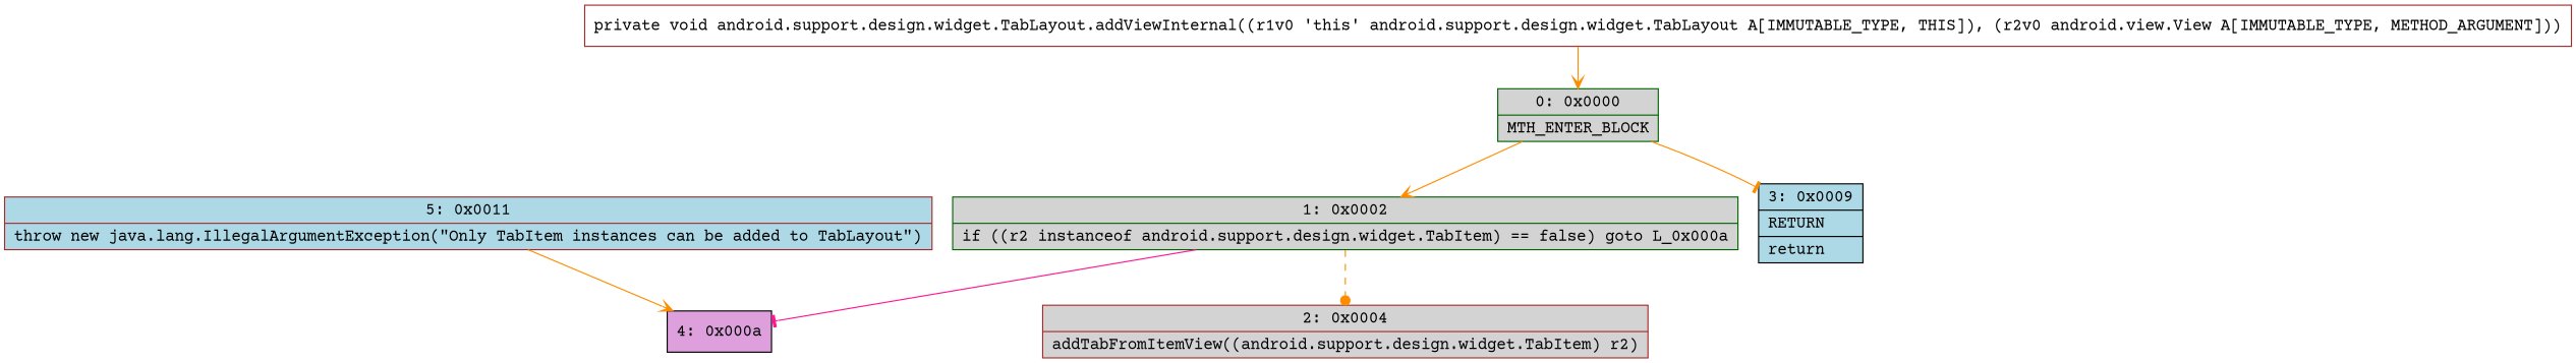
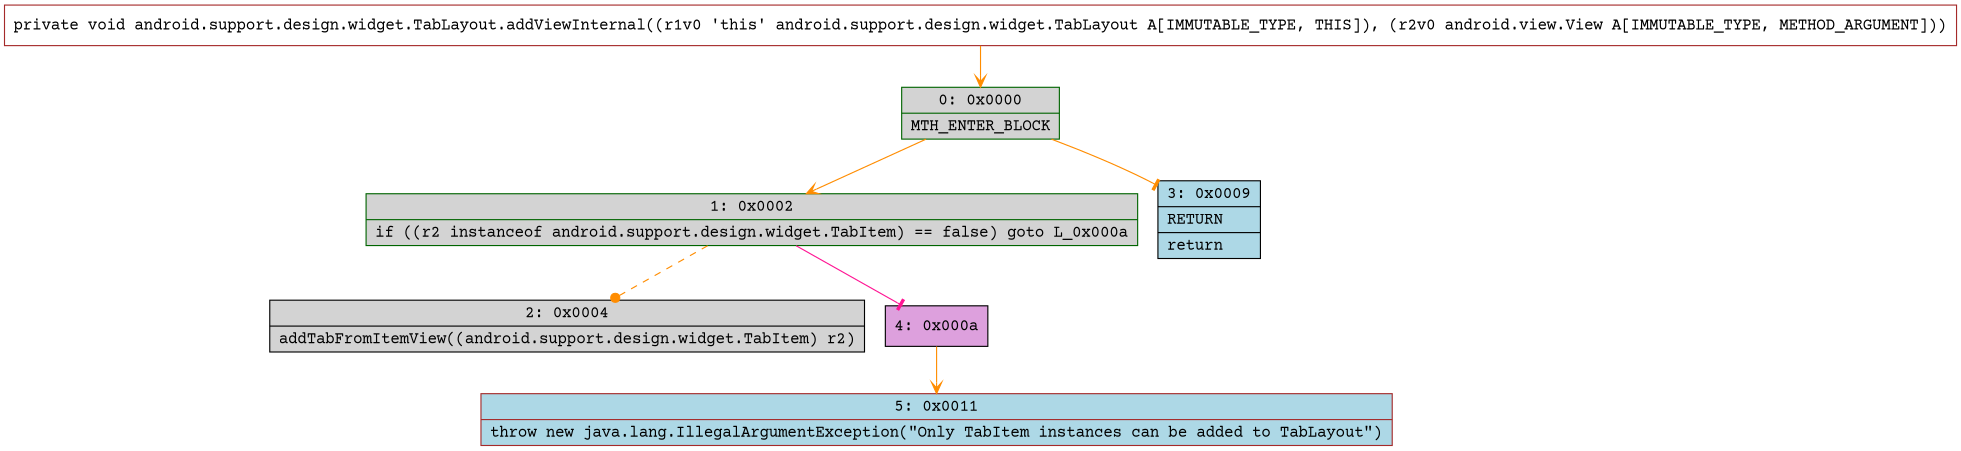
  digraph {
    fontname="Courier Prime"
    node [color=brown fillcolor=lightgrey fontname="Courier Prime" shape=record style=filled]
    edge [arrowhead=vee color=darkorange fontname="Courier Prime"]
    n1 [color=darkgreen label="{0\:\ 0x0000|MTH_ENTER_BLOCK\l}"]
    n2 [color=darkgreen label="{1\:\ 0x0002|if ((r2 instanceof android.support.design.widget.TabItem) == false) goto L_0x000a\l}"]
    n3 [color=black fillcolor=lightblue label="{3\:\ 0x0009|RETURN\l|return\l}"]
-   n4 [label="{2\:\ 0x0004|addTabFromItemView((android.support.design.widget.TabItem) r2)\l}"]
+   n4 [color=black label="{2\:\ 0x0004|addTabFromItemView((android.support.design.widget.TabItem) r2)\l}"]
    n5 [color=black fillcolor=plum label="{4\:\ 0x000a}"]
    n6 [fillcolor=lightblue label="{5\:\ 0x0011|throw new java.lang.IllegalArgumentException(\"Only TabItem instances can be added to TabLayout\")\l}"]
    n7 [fillcolor=white label="{private void android.support.design.widget.TabLayout.addViewInternal((r1v0 'this' android.support.design.widget.TabLayout A[IMMUTABLE_TYPE, THIS]), (r2v0 android.view.View A[IMMUTABLE_TYPE, METHOD_ARGUMENT])) }"]
    n1 -> n2
    n1 -> n3 [arrowhead=tee]
    n2 -> n4 [arrowhead=dot style=dashed]
    n2 -> n5 [arrowhead=tee color=deeppink]
-   n6 -> n5
+   n5 -> n6
    n7 -> n1
  }
